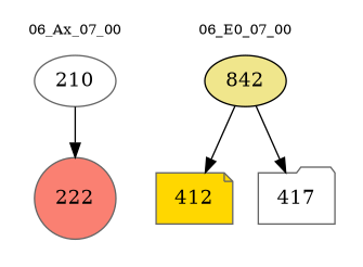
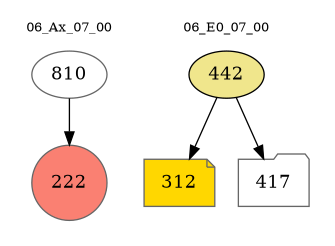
  digraph {
    node [color=gray40 fillcolor=white shape=ellipse style=filled]
    edge [color=black]
-   n1 [label=210]
+   n1 [label=810]
    n2 [fillcolor=salmon label=222 shape=circle]
-   n3 [color=black fillcolor=khaki label=842]
-   n4 [fillcolor=gold label=412 shape=note]
+   n3 [color=black fillcolor=khaki label=442]
+   n4 [fillcolor=gold label=312 shape=note]
    n5 [label=417 shape=folder]
    subgraph cluster_1 {
      color=white
      fontsize=10
      label="06_Ax_07_00"
      n1
      n2
    }
    subgraph cluster_2 {
      color=white
      fontsize=10
      label="06_E0_07_00"
      n3
      n4
      n5
    }
    n1 -> n2
    n3 -> n4
    n3 -> n5
  }
